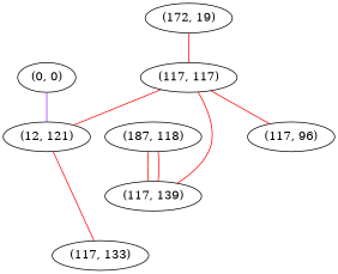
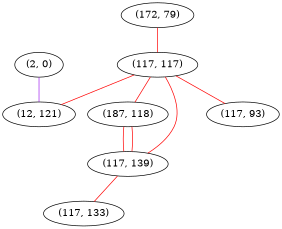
  graph {
    edge [color=red weight=1]
-   "(172, 79)" [label="(172, 19)"]
+   "(172, 79)"
    "(117, 117)"
    "(12, 121)"
    n4 [label="(187, 118)"]
    n5 [label="(117, 139)"]
-   "(117, 93)" [label="(117, 96)"]
-   "(0, 0)"
+   "(117, 93)"
+   "(0, 0)" [label="(2, 0)"]
    "(117, 133)"
    "(172, 79)" -- "(117, 117)"
    "(117, 117)" -- "(12, 121)"
+   "(117, 117)" -- n4
    "(117, 117)" -- n5
    "(117, 117)" -- "(117, 93)"
    n4 -- n5
    n4 -- n5
-   "(12, 121)" -- "(117, 133)"
+   n5 -- "(117, 133)"
    "(0, 0)" -- "(12, 121)" [color=purple weight=4]
  }
